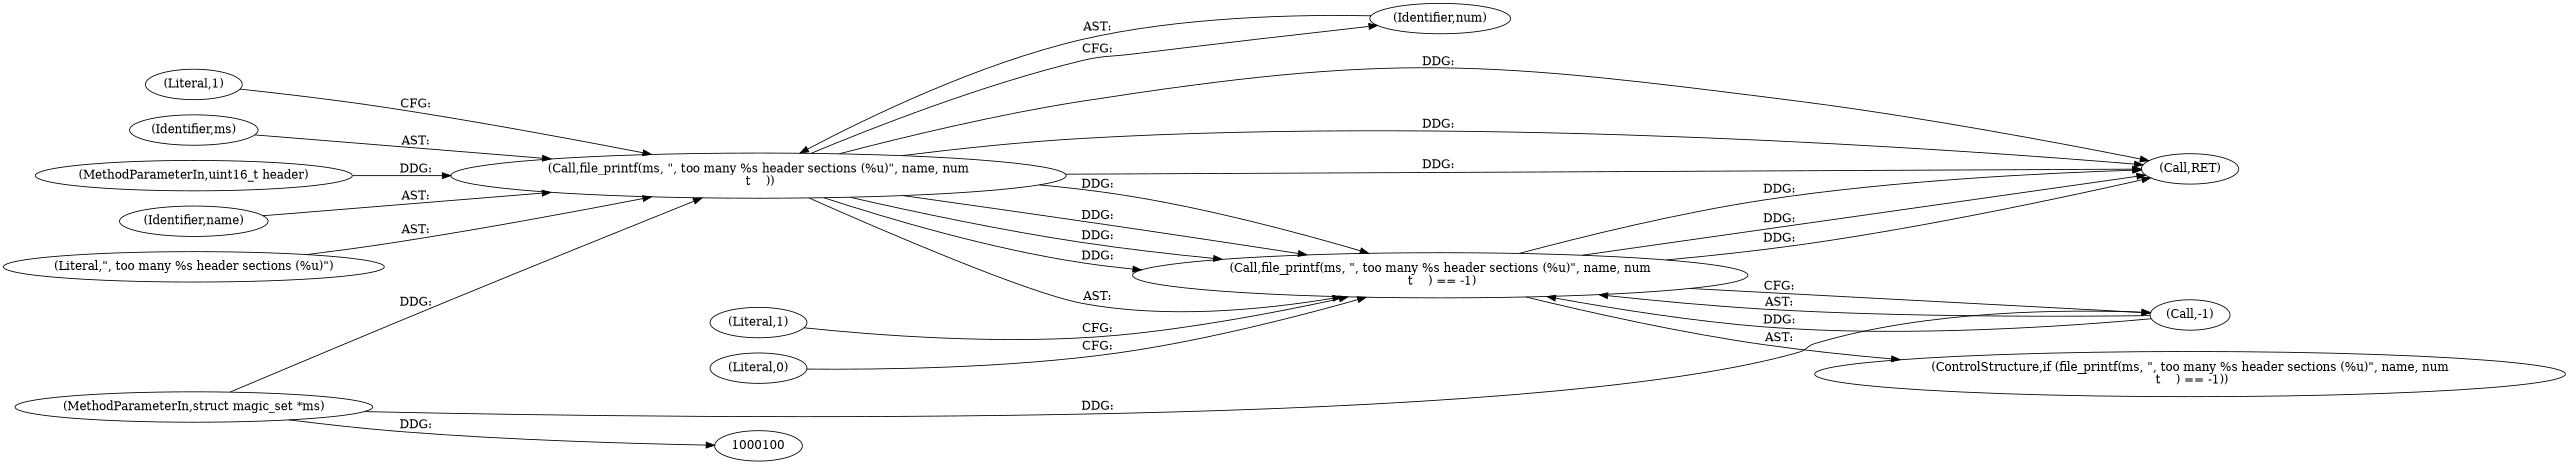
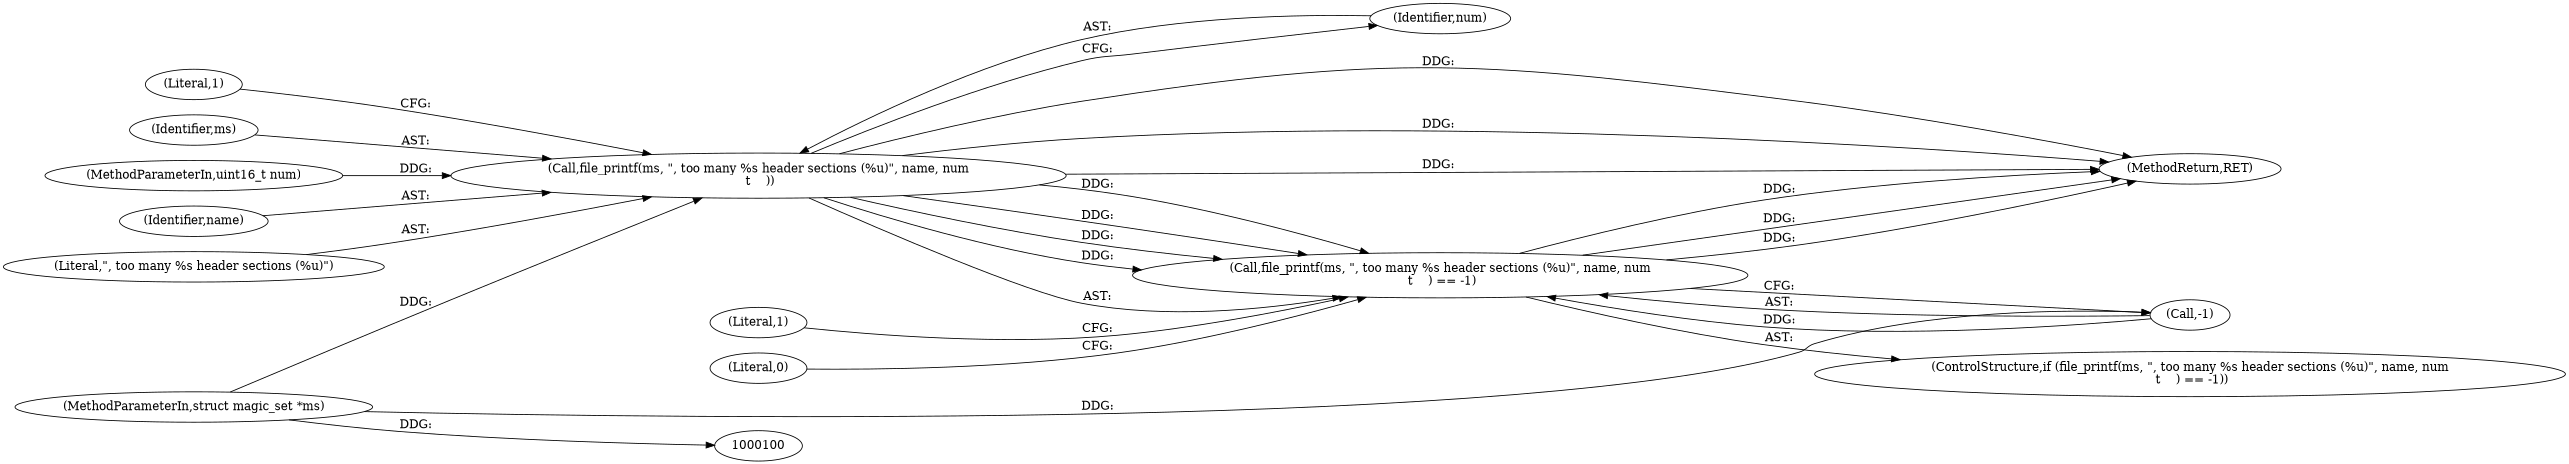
  digraph {
    rankdir=LR
    n1 [label="(MethodParameterIn,struct magic_set *ms)"]
    n2 [label="(Call,file_printf(ms, \", too many %s header sections (%u)\", name, num\n \t    ))"]
    1000100
    n4 [label="(Call,-1)"]
-   n5 [label="(Call,RET)"]
+   n5 [label="(MethodReturn,RET)"]
    n6 [label="(Call,file_printf(ms, \", too many %s header sections (%u)\", name, num\n \t    ) == -1)"]
    n7 [label="(Identifier,num)"]
    n8 [label="(ControlStructure,if (file_printf(ms, \", too many %s header sections (%u)\", name, num\n \t    ) == -1))"]
    n9 [label="(Identifier,name)"]
    n10 [label="(Literal,\", too many %s header sections (%u)\")"]
    n11 [label="(Literal,1)"]
    n12 [label="(Literal,1)"]
    n13 [label="(Identifier,ms)"]
-   n14 [label="(MethodParameterIn,uint16_t header)"]
+   n14 [label="(MethodParameterIn,uint16_t num)"]
    n15 [label="(Literal,0)"]
    n1 -> n2 [label="DDG: "]
    n1 -> 1000100 [label="DDG: "]
    n1 -> n4 [label="DDG: "]
    n2 -> n5 [label="DDG: "]
    n2 -> n5 [label="DDG: "]
    n2 -> n5 [label="DDG: "]
    n2 -> n6 [label="AST: "]
    n2 -> n6 [label="DDG: "]
    n2 -> n6 [label="DDG: "]
    n2 -> n6 [label="DDG: "]
    n2 -> n6 [label="DDG: "]
    n2 -> n7 [label="CFG: "]
    n4 -> n6 [label="AST: "]
    n4 -> n6 [label="DDG: "]
    n6 -> n4 [label="CFG: "]
    n6 -> n5 [label="DDG: "]
    n6 -> n5 [label="DDG: "]
    n6 -> n5 [label="DDG: "]
    n6 -> n8 [label="AST: "]
    n7 -> n2 [label="AST: "]
    n9 -> n2 [label="AST: "]
    n10 -> n2 [label="AST: "]
    n11 -> n2 [label="CFG: "]
    n12 -> n6 [label="CFG: "]
    n13 -> n2 [label="AST: "]
    n14 -> n2 [label="DDG: "]
    n15 -> n6 [label="CFG: "]
  }
